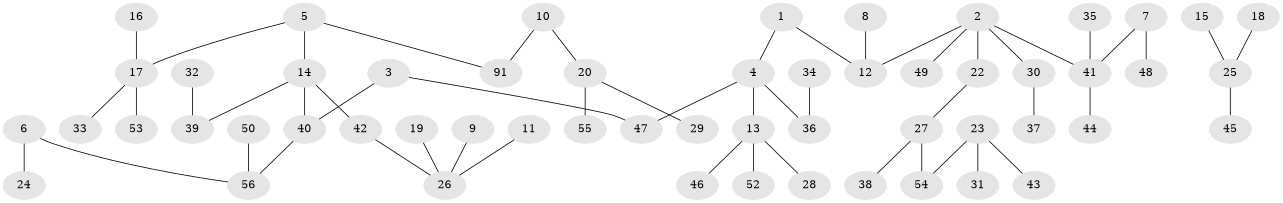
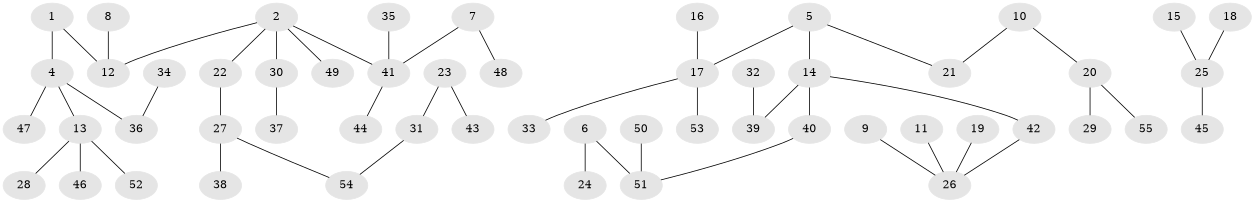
  graph {
    node [color=gray90 style=filled]
    edge [weight=1.0]
    1
    4
    12
    47
    13
    36
    2
    22
    30
    41
    49
    27
    37
    44
-   3
    40
-   51 [label=56]
+   51
    28
    46
    52
    15
    25
    5
    14
    17
-   21 [label=91]
+   21
    39
    42
    33
    53
    6
    24
    7
    48
    8
    9
    26
    10
    20
    29
    55
    11
    45
    16
    18
    19
    38
    54
    23
    31
    43
    32
    34
    35
    50
    1 -- 4
    1 -- 12
    4 -- 47
    4 -- 13
    4 -- 36
    13 -- 28
    13 -- 46
    13 -- 52
    2 -- 12
    2 -- 22
    2 -- 30
    2 -- 41
    2 -- 49
    22 -- 27
    30 -- 37
    41 -- 44
    27 -- 38
    27 -- 54
-   3 -- 47
-   3 -- 40
    40 -- 51
    15 -- 25
    25 -- 45
    5 -- 14
    5 -- 17
    5 -- 21
    14 -- 40
    14 -- 39
    14 -- 42
    17 -- 33
    17 -- 53
    42 -- 26
    6 -- 51
    6 -- 24
    7 -- 41
    7 -- 48
    8 -- 12
    9 -- 26
    10 -- 21
    10 -- 20
    20 -- 29
    20 -- 55
    11 -- 26
    16 -- 17
    18 -- 25
    19 -- 26
    23 -- 31
    23 -- 43
-   23 -- 54
+   31 -- 54
    32 -- 39
    34 -- 36
    35 -- 41
    50 -- 51
  }
